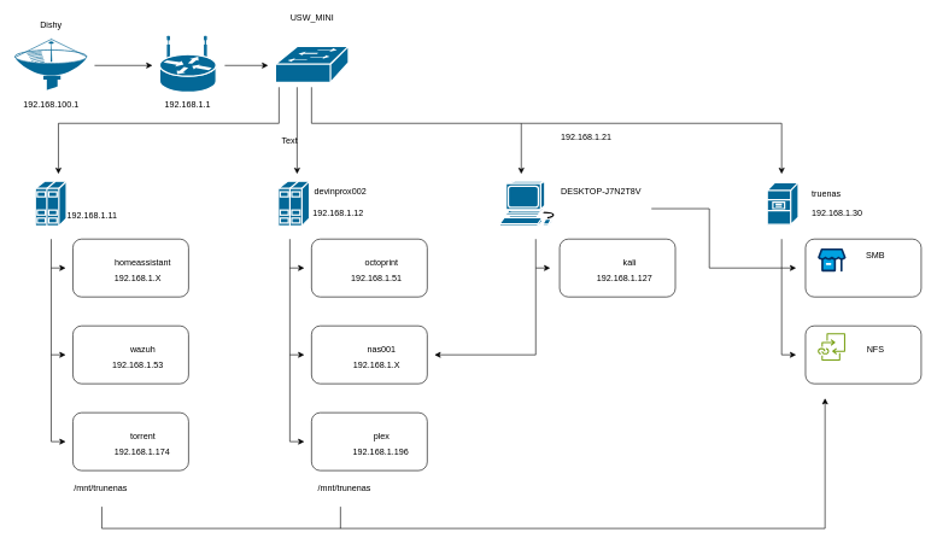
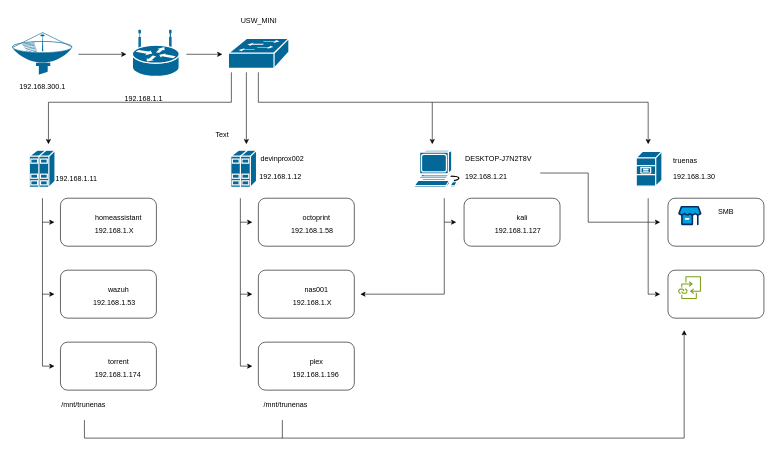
  <mxCell id="0" />
  <mxCell id="1" parent="0" />
  <mxCell id="2" value="" style="shape=mxgraph.cisco.wireless.satellite_dish;sketch=0;html=1;pointerEvents=1;dashed=0;fillColor=#036897;strokeColor=#ffffff;strokeWidth=2;verticalLabelPosition=bottom;verticalAlign=top;align=center;outlineConnect=0;" vertex="1" parent="1"><mxGeometry x="20" y="50" width="99" height="74" as="geometry" /></mxCell>
  <mxCell id="3" value="" style="shape=mxgraph.cisco.routers.wireless_router;sketch=0;html=1;pointerEvents=1;dashed=0;fillColor=#036897;strokeColor=#ffffff;strokeWidth=2;verticalLabelPosition=bottom;verticalAlign=top;align=center;outlineConnect=0;" vertex="1" parent="1"><mxGeometry x="220" y="50" width="78" height="77" as="geometry" /></mxCell>
  <mxCell id="4" value="" style="shape=mxgraph.cisco.switches.workgroup_switch;sketch=0;html=1;pointerEvents=1;dashed=0;fillColor=#036897;strokeColor=#ffffff;strokeWidth=2;verticalLabelPosition=bottom;verticalAlign=top;align=center;outlineConnect=0;" vertex="1" parent="1"><mxGeometry x="380" y="63.5" width="101" height="50" as="geometry" /></mxCell>
  <mxCell id="5" value="" style="shape=mxgraph.cisco.servers.standard_host;sketch=0;html=1;pointerEvents=1;dashed=0;fillColor=#036897;strokeColor=#ffffff;strokeWidth=2;verticalLabelPosition=bottom;verticalAlign=top;align=center;outlineConnect=0;" vertex="1" parent="1"><mxGeometry x="384" y="250" width="43" height="62" as="geometry" /></mxCell>
  <mxCell id="6" value="" style="shape=mxgraph.cisco.servers.standard_host;sketch=0;html=1;pointerEvents=1;dashed=0;fillColor=#036897;strokeColor=#ffffff;strokeWidth=2;verticalLabelPosition=bottom;verticalAlign=top;align=center;outlineConnect=0;" vertex="1" parent="1"><mxGeometry x="48" y="250" width="43" height="62" as="geometry" /></mxCell>
  <mxCell id="7" value="" style="shape=mxgraph.cisco.computers_and_peripherals.workstation;sketch=0;html=1;pointerEvents=1;dashed=0;fillColor=#036897;strokeColor=#ffffff;strokeWidth=2;verticalLabelPosition=bottom;verticalAlign=top;align=center;outlineConnect=0;" vertex="1" parent="1"><mxGeometry x="690" y="250" width="83" height="62" as="geometry" /></mxCell>
  <mxCell id="8" value="" style="endArrow=classic;html=1;rounded=0;" edge="1" parent="1"><mxGeometry width="50" height="50" relative="1" as="geometry"><mxPoint x="80" y="170" as="sourcePoint" /><mxPoint x="80" y="240" as="targetPoint" /></mxGeometry></mxCell>
  <mxCell id="9" value="" style="endArrow=none;html=1;rounded=0;" edge="1" parent="1"><mxGeometry width="50" height="50" relative="1" as="geometry"><mxPoint x="80" y="170" as="sourcePoint" /><mxPoint x="385" y="120" as="targetPoint" /><Array as="points"><mxPoint x="385" y="170" /></Array></mxGeometry></mxCell>
  <mxCell id="10" value="" style="endArrow=classic;html=1;rounded=0;" edge="1" parent="1"><mxGeometry width="50" height="50" relative="1" as="geometry"><mxPoint x="410" y="120" as="sourcePoint" /><mxPoint x="410" y="240" as="targetPoint" /></mxGeometry></mxCell>
  <mxCell id="11" value="" style="endArrow=classic;html=1;rounded=0;" edge="1" parent="1"><mxGeometry width="50" height="50" relative="1" as="geometry"><mxPoint x="720" y="170" as="sourcePoint" /><mxPoint x="720" y="240" as="targetPoint" /></mxGeometry></mxCell>
  <mxCell id="12" value="" style="endArrow=none;html=1;rounded=0;" edge="1" parent="1"><mxGeometry width="50" height="50" relative="1" as="geometry"><mxPoint x="430" y="120" as="sourcePoint" /><mxPoint x="720" y="170" as="targetPoint" /><Array as="points"><mxPoint x="430" y="170" /></Array></mxGeometry></mxCell>
  <mxCell id="13" value="devinprox002" style="text;html=1;align=center;verticalAlign=middle;whiteSpace=wrap;rounded=0;" vertex="1" parent="1"><mxGeometry x="440" y="250" width="60" height="30" as="geometry" /></mxCell>
  <mxCell id="14" value="" style="endArrow=classic;html=1;rounded=0;" edge="1" parent="1"><mxGeometry width="50" height="50" relative="1" as="geometry"><mxPoint x="310" y="90" as="sourcePoint" /><mxPoint x="370" y="90" as="targetPoint" /></mxGeometry></mxCell>
  <mxCell id="15" value="" style="endArrow=classic;html=1;rounded=0;" edge="1" parent="1"><mxGeometry width="50" height="50" relative="1" as="geometry"><mxPoint x="130" y="90" as="sourcePoint" /><mxPoint x="210" y="90" as="targetPoint" /></mxGeometry></mxCell>
  <mxCell id="16" value="DESKTOP-J7N2T8V" style="text;html=1;align=left;verticalAlign=middle;whiteSpace=wrap;rounded=0;" vertex="1" parent="1"><mxGeometry x="773" y="250" width="120" height="30" as="geometry" /></mxCell>
  <mxCell id="17" value="" style="rounded=1;whiteSpace=wrap;html=1;" vertex="1" parent="1"><mxGeometry x="100" y="330" width="160" height="80" as="geometry" /></mxCell>
  <mxCell id="18" value="" style="shape=image;html=1;verticalAlign=top;verticalLabelPosition=bottom;labelBackgroundColor=#ffffff;imageAspect=0;aspect=fixed;image=https://cdn1.iconfinder.com/data/icons/Vista-Inspirate_1.0/128x128/apps/debian.png" vertex="1" parent="1"><mxGeometry x="107" y="340" width="38" height="38" as="geometry" /></mxCell>
  <mxCell id="19" value="homeassistant" style="text;html=1;align=center;verticalAlign=middle;whiteSpace=wrap;rounded=0;" vertex="1" parent="1"><mxGeometry x="167" y="348" width="60" height="30" as="geometry" /></mxCell>
  <mxCell id="20" value="192.168.1.X" style="text;html=1;align=center;verticalAlign=middle;whiteSpace=wrap;rounded=0;" vertex="1" parent="1"><mxGeometry x="160" y="370" width="60" height="30" as="geometry" /></mxCell>
  <mxCell id="21" value="" style="rounded=1;whiteSpace=wrap;html=1;" vertex="1" parent="1"><mxGeometry x="100" y="450" width="160" height="80" as="geometry" /></mxCell>
  <mxCell id="22" value="" style="shape=image;html=1;verticalAlign=top;verticalLabelPosition=bottom;labelBackgroundColor=#ffffff;imageAspect=0;aspect=fixed;image=https://cdn1.iconfinder.com/data/icons/Vista-Inspirate_1.0/128x128/apps/debian.png" vertex="1" parent="1"><mxGeometry x="107" y="460" width="38" height="38" as="geometry" /></mxCell>
  <mxCell id="23" value="wazuh" style="text;html=1;align=center;verticalAlign=middle;whiteSpace=wrap;rounded=0;" vertex="1" parent="1"><mxGeometry x="167" y="468" width="60" height="30" as="geometry" /></mxCell>
  <mxCell id="24" value="192.168.1.53" style="text;html=1;align=center;verticalAlign=middle;whiteSpace=wrap;rounded=0;" vertex="1" parent="1"><mxGeometry x="160" y="490" width="60" height="30" as="geometry" /></mxCell>
  <mxCell id="25" value="" style="rounded=1;whiteSpace=wrap;html=1;" vertex="1" parent="1"><mxGeometry x="100" y="570" width="160" height="80" as="geometry" /></mxCell>
  <mxCell id="26" value="torrent" style="text;html=1;align=center;verticalAlign=middle;whiteSpace=wrap;rounded=0;" vertex="1" parent="1"><mxGeometry x="167" y="588" width="60" height="30" as="geometry" /></mxCell>
  <mxCell id="27" value="192.168.1.174" style="text;html=1;align=center;verticalAlign=middle;whiteSpace=wrap;rounded=0;" vertex="1" parent="1"><mxGeometry x="166" y="610" width="60" height="30" as="geometry" /></mxCell>
  <mxCell id="28" value="" style="shape=image;html=1;verticalAlign=top;verticalLabelPosition=bottom;labelBackgroundColor=#ffffff;imageAspect=0;aspect=fixed;image=https://cdn1.iconfinder.com/data/icons/operating-system-flat-1/30/ubuntu-128.png" vertex="1" parent="1"><mxGeometry x="107" y="578" width="40" height="40" as="geometry" /></mxCell>
  <mxCell id="29" value="" style="rounded=1;whiteSpace=wrap;html=1;" vertex="1" parent="1"><mxGeometry x="430" y="330" width="160" height="80" as="geometry" /></mxCell>
  <mxCell id="30" value="" style="shape=image;html=1;verticalAlign=top;verticalLabelPosition=bottom;labelBackgroundColor=#ffffff;imageAspect=0;aspect=fixed;image=https://cdn1.iconfinder.com/data/icons/Vista-Inspirate_1.0/128x128/apps/debian.png" vertex="1" parent="1"><mxGeometry x="437" y="340" width="38" height="38" as="geometry" /></mxCell>
  <mxCell id="31" value="octoprint" style="text;html=1;align=center;verticalAlign=middle;whiteSpace=wrap;rounded=0;" vertex="1" parent="1"><mxGeometry x="497" y="348" width="60" height="30" as="geometry" /></mxCell>
- <mxCell id="32" value="192.168.1.51" style="text;html=1;align=center;verticalAlign=middle;whiteSpace=wrap;rounded=0;" vertex="1" parent="1"><mxGeometry x="490" y="370" width="60" height="30" as="geometry" /></mxCell>
+ <mxCell id="32" value="192.168.1.58" style="text;html=1;align=center;verticalAlign=middle;whiteSpace=wrap;rounded=0;" vertex="1" parent="1"><mxGeometry x="490" y="370" width="60" height="30" as="geometry" /></mxCell>
  <mxCell id="33" value="" style="rounded=1;whiteSpace=wrap;html=1;" vertex="1" parent="1"><mxGeometry x="430" y="450" width="160" height="80" as="geometry" /></mxCell>
  <mxCell id="34" value="" style="shape=image;html=1;verticalAlign=top;verticalLabelPosition=bottom;labelBackgroundColor=#ffffff;imageAspect=0;aspect=fixed;image=https://cdn1.iconfinder.com/data/icons/Vista-Inspirate_1.0/128x128/apps/debian.png" vertex="1" parent="1"><mxGeometry x="437" y="460" width="38" height="38" as="geometry" /></mxCell>
  <mxCell id="35" value="nas001" style="text;html=1;align=center;verticalAlign=middle;whiteSpace=wrap;rounded=0;" vertex="1" parent="1"><mxGeometry x="497" y="468" width="60" height="30" as="geometry" /></mxCell>
  <mxCell id="36" value="192.168.1.X" style="text;html=1;align=center;verticalAlign=middle;whiteSpace=wrap;rounded=0;" vertex="1" parent="1"><mxGeometry x="490" y="490" width="60" height="30" as="geometry" /></mxCell>
  <mxCell id="37" value="" style="rounded=1;whiteSpace=wrap;html=1;" vertex="1" parent="1"><mxGeometry x="430" y="570" width="160" height="80" as="geometry" /></mxCell>
  <mxCell id="38" value="plex" style="text;html=1;align=center;verticalAlign=middle;whiteSpace=wrap;rounded=0;" vertex="1" parent="1"><mxGeometry x="497" y="588" width="60" height="30" as="geometry" /></mxCell>
  <mxCell id="39" value="192.168.1.196" style="text;html=1;align=center;verticalAlign=middle;whiteSpace=wrap;rounded=0;" vertex="1" parent="1"><mxGeometry x="496" y="610" width="60" height="30" as="geometry" /></mxCell>
  <mxCell id="40" value="" style="shape=image;html=1;verticalAlign=top;verticalLabelPosition=bottom;labelBackgroundColor=#ffffff;imageAspect=0;aspect=fixed;image=https://cdn1.iconfinder.com/data/icons/Vista-Inspirate_1.0/128x128/apps/debian.png" vertex="1" parent="1"><mxGeometry x="440" y="580" width="38" height="38" as="geometry" /></mxCell>
- <mxCell id="41" value="&lt;div&gt;&lt;span style=&quot;white-space: pre; white-space: normal;&quot;&gt;&#09;&lt;/span&gt;&lt;/div&gt;&lt;div&gt;USW_MINI&lt;/div&gt;" style="text;html=1;align=center;verticalAlign=middle;whiteSpace=wrap;rounded=0;" vertex="1" parent="1"><mxGeometry x="400.5" y="10" width="60" height="30" as="geometry" /></mxCell>
+ <mxCell id="41" value="&lt;div&gt;&lt;span style=&quot;white-space: pre; white-space: normal;&quot;&gt;&#09;&lt;/span&gt;&lt;/div&gt;&lt;div&gt;USW_MINI&lt;/div&gt;" style="text;html=1;align=center;verticalAlign=middle;whiteSpace=wrap;rounded=0;" vertex="1" parent="1"><mxGeometry x="400.5" y="20" width="60" height="30" as="geometry" /></mxCell>
  <mxCell id="42" value="" style="endArrow=classic;html=1;rounded=0;" edge="1" parent="1"><mxGeometry width="50" height="50" relative="1" as="geometry"><mxPoint x="400" y="330" as="sourcePoint" /><mxPoint x="420" y="610" as="targetPoint" /><Array as="points"><mxPoint x="400" y="610" /></Array></mxGeometry></mxCell>
  <mxCell id="43" value="" style="endArrow=classic;html=1;rounded=0;" edge="1" parent="1"><mxGeometry width="50" height="50" relative="1" as="geometry"><mxPoint x="400" y="490" as="sourcePoint" /><mxPoint x="420" y="490" as="targetPoint" /></mxGeometry></mxCell>
  <mxCell id="44" value="" style="endArrow=classic;html=1;rounded=0;" edge="1" parent="1"><mxGeometry width="50" height="50" relative="1" as="geometry"><mxPoint x="400" y="370" as="sourcePoint" /><mxPoint x="420" y="370" as="targetPoint" /></mxGeometry></mxCell>
  <mxCell id="45" value="" style="endArrow=classic;html=1;rounded=0;" edge="1" parent="1"><mxGeometry width="50" height="50" relative="1" as="geometry"><mxPoint x="70" y="330" as="sourcePoint" /><mxPoint x="90" y="610" as="targetPoint" /><Array as="points"><mxPoint x="70" y="610" /></Array></mxGeometry></mxCell>
  <mxCell id="46" value="" style="endArrow=classic;html=1;rounded=0;" edge="1" parent="1"><mxGeometry width="50" height="50" relative="1" as="geometry"><mxPoint x="70" y="490" as="sourcePoint" /><mxPoint x="90" y="490" as="targetPoint" /></mxGeometry></mxCell>
  <mxCell id="47" value="" style="endArrow=classic;html=1;rounded=0;" edge="1" parent="1"><mxGeometry width="50" height="50" relative="1" as="geometry"><mxPoint x="70" y="370" as="sourcePoint" /><mxPoint x="90" y="370" as="targetPoint" /></mxGeometry></mxCell>
  <mxCell id="48" value="192.168.1.11" style="text;html=1;align=center;verticalAlign=middle;whiteSpace=wrap;rounded=0;" vertex="1" parent="1"><mxGeometry x="97" y="282" width="60" height="30" as="geometry" /></mxCell>
  <mxCell id="49" value="192.168.1.12" style="text;html=1;align=center;verticalAlign=middle;whiteSpace=wrap;rounded=0;" vertex="1" parent="1"><mxGeometry x="437" y="280" width="60" height="30" as="geometry" /></mxCell>
- <mxCell id="50" value="192.168.1.21" style="text;html=1;align=left;verticalAlign=middle;whiteSpace=wrap;rounded=0;" vertex="1" parent="1"><mxGeometry x="773" y="175" width="60" height="30" as="geometry" /></mxCell>
+ <mxCell id="50" value="192.168.1.21" style="text;html=1;align=left;verticalAlign=middle;whiteSpace=wrap;rounded=0;" vertex="1" parent="1"><mxGeometry x="773" y="280" width="60" height="30" as="geometry" /></mxCell>
  <mxCell id="51" value="" style="rounded=1;whiteSpace=wrap;html=1;" vertex="1" parent="1"><mxGeometry x="773" y="330" width="160" height="80" as="geometry" /></mxCell>
  <mxCell id="52" value="kali" style="text;html=1;align=center;verticalAlign=middle;whiteSpace=wrap;rounded=0;" vertex="1" parent="1"><mxGeometry x="840" y="348" width="60" height="30" as="geometry" /></mxCell>
  <mxCell id="53" value="192.168.1.127" style="text;html=1;align=center;verticalAlign=middle;whiteSpace=wrap;rounded=0;" vertex="1" parent="1"><mxGeometry x="833" y="370" width="60" height="30" as="geometry" /></mxCell>
  <mxCell id="54" value="" style="shape=image;html=1;verticalAlign=top;verticalLabelPosition=bottom;labelBackgroundColor=#ffffff;imageAspect=0;aspect=fixed;image=https://cdn4.iconfinder.com/data/icons/game-of-thrones-4/64/game_of_thrones_game_thrones_series_character_avatar_dragon-128.png" vertex="1" parent="1"><mxGeometry x="780" y="338" width="40" height="40" as="geometry" /></mxCell>
  <mxCell id="55" value="" style="endArrow=classic;html=1;rounded=0;" edge="1" parent="1"><mxGeometry width="50" height="50" relative="1" as="geometry"><mxPoint x="740" y="330" as="sourcePoint" /><mxPoint x="760" y="370" as="targetPoint" /><Array as="points"><mxPoint x="740" y="370" /></Array></mxGeometry></mxCell>
- <mxCell id="56" value="192.168.1.1" style="text;html=1;align=center;verticalAlign=middle;whiteSpace=wrap;rounded=0;" vertex="1" parent="1"><mxGeometry x="229" y="130" width="60" height="30" as="geometry" /></mxCell>
- <mxCell id="57" value="Text" style="text;html=1;align=center;verticalAlign=middle;whiteSpace=wrap;rounded=0;" vertex="1" parent="1"><mxGeometry x="370" y="180" width="60" height="30" as="geometry" /></mxCell>
- <mxCell id="58" value="Dishy" style="text;html=1;align=center;verticalAlign=middle;whiteSpace=wrap;rounded=0;" vertex="1" parent="1"><mxGeometry x="40" y="20" width="60" height="30" as="geometry" /></mxCell>
- <mxCell id="59" value="192.168.100.1" style="text;html=1;align=center;verticalAlign=middle;whiteSpace=wrap;rounded=0;" vertex="1" parent="1"><mxGeometry x="40" y="130" width="60" height="30" as="geometry" /></mxCell>
+ <mxCell id="56" value="192.168.1.1" style="text;html=1;align=center;verticalAlign=middle;whiteSpace=wrap;rounded=0;" vertex="1" parent="1"><mxGeometry x="209" y="150" width="60" height="30" as="geometry" /></mxCell>
+ <mxCell id="57" value="Text" style="text;html=1;align=center;verticalAlign=middle;whiteSpace=wrap;rounded=0;" vertex="1" parent="1"><mxGeometry x="340" y="210" width="60" height="30" as="geometry" /></mxCell>
+ <mxCell id="59" value="192.168.300.1" style="text;html=1;align=center;verticalAlign=middle;whiteSpace=wrap;rounded=0;" vertex="1" parent="1"><mxGeometry x="40" y="130" width="60" height="30" as="geometry" /></mxCell>
  <mxCell id="60" value="" style="shape=mxgraph.cisco.servers.file_server;sketch=0;html=1;pointerEvents=1;dashed=0;fillColor=#036897;strokeColor=#ffffff;strokeWidth=2;verticalLabelPosition=bottom;verticalAlign=top;align=center;outlineConnect=0;" vertex="1" parent="1"><mxGeometry x="1060" y="252" width="43" height="58" as="geometry" /></mxCell>
  <mxCell id="61" value="" style="endArrow=classic;html=1;rounded=0;" edge="1" parent="1"><mxGeometry width="50" height="50" relative="1" as="geometry"><mxPoint x="720" y="170" as="sourcePoint" /><mxPoint x="1080" y="240" as="targetPoint" /><Array as="points"><mxPoint x="1080" y="170" /></Array></mxGeometry></mxCell>
  <mxCell id="62" value="truenas" style="text;html=1;align=left;verticalAlign=middle;whiteSpace=wrap;rounded=0;" vertex="1" parent="1"><mxGeometry x="1120" y="252" width="60" height="30" as="geometry" /></mxCell>
  <mxCell id="63" value="192.168.1.30" style="text;html=1;align=left;verticalAlign=middle;whiteSpace=wrap;rounded=0;" vertex="1" parent="1"><mxGeometry x="1120" y="280" width="60" height="30" as="geometry" /></mxCell>
  <mxCell id="64" value="" style="rounded=1;whiteSpace=wrap;html=1;" vertex="1" parent="1"><mxGeometry x="1113" y="330" width="160" height="80" as="geometry" /></mxCell>
  <mxCell id="65" value="SMB" style="text;html=1;align=center;verticalAlign=middle;whiteSpace=wrap;rounded=0;" vertex="1" parent="1"><mxGeometry x="1180" y="338" width="60" height="30" as="geometry" /></mxCell>
  <mxCell id="66" value="" style="endArrow=classic;html=1;rounded=0;" edge="1" parent="1"><mxGeometry width="50" height="50" relative="1" as="geometry"><mxPoint x="1080" y="330" as="sourcePoint" /><mxPoint x="1100" y="370" as="targetPoint" /><Array as="points"><mxPoint x="1080" y="370" /></Array></mxGeometry></mxCell>
  <mxCell id="67" value="" style="verticalLabelPosition=bottom;aspect=fixed;html=1;shape=mxgraph.salesforce.smb;" vertex="1" parent="1"><mxGeometry x="1130" y="343" width="39.02" height="32" as="geometry" /></mxCell>
  <mxCell id="68" value="" style="rounded=1;whiteSpace=wrap;html=1;" vertex="1" parent="1"><mxGeometry x="1113" y="450" width="160" height="80" as="geometry" /></mxCell>
- <mxCell id="69" value="NFS" style="text;html=1;align=center;verticalAlign=middle;whiteSpace=wrap;rounded=0;" vertex="1" parent="1"><mxGeometry x="1180" y="468" width="60" height="30" as="geometry" /></mxCell>
  <mxCell id="70" value="" style="sketch=0;outlineConnect=0;fontColor=#232F3E;gradientColor=none;fillColor=#7AA116;strokeColor=none;dashed=0;verticalLabelPosition=bottom;verticalAlign=top;align=center;html=1;fontSize=12;fontStyle=0;aspect=fixed;pointerEvents=1;shape=mxgraph.aws4.file_cache_hybrid_nfs_linked_datasets;" vertex="1" parent="1"><mxGeometry x="1130" y="460" width="38" height="38" as="geometry" /></mxCell>
  <mxCell id="71" value="/mnt/trunenas" style="text;html=1;align=left;verticalAlign=middle;resizable=0;points=[];autosize=1;strokeColor=none;fillColor=none;" vertex="1" parent="1"><mxGeometry x="100" y="660" width="100" height="30" as="geometry" /></mxCell>
  <mxCell id="72" value="/mnt/trunenas" style="text;html=1;align=left;verticalAlign=middle;resizable=0;points=[];autosize=1;strokeColor=none;fillColor=none;" vertex="1" parent="1"><mxGeometry x="437" y="660" width="100" height="30" as="geometry" /></mxCell>
  <mxCell id="73" value="" style="endArrow=none;html=1;rounded=0;" edge="1" parent="1"><mxGeometry width="50" height="50" relative="1" as="geometry"><mxPoint x="140" y="700" as="sourcePoint" /><mxPoint x="1140" y="730" as="targetPoint" /><Array as="points"><mxPoint x="140" y="730" /></Array></mxGeometry></mxCell>
  <mxCell id="74" value="" style="endArrow=none;html=1;rounded=0;" edge="1" parent="1"><mxGeometry width="50" height="50" relative="1" as="geometry"><mxPoint x="470" y="700" as="sourcePoint" /><mxPoint x="470" y="730" as="targetPoint" /></mxGeometry></mxCell>
  <mxCell id="75" value="" style="endArrow=classic;html=1;rounded=0;" edge="1" parent="1"><mxGeometry width="50" height="50" relative="1" as="geometry"><mxPoint x="1140" y="730" as="sourcePoint" /><mxPoint x="1140" y="550" as="targetPoint" /></mxGeometry></mxCell>
  <mxCell id="76" value="" style="endArrow=none;html=1;rounded=0;" edge="1" parent="1"><mxGeometry width="50" height="50" relative="1" as="geometry"><mxPoint x="900" y="288" as="sourcePoint" /><mxPoint x="980" y="370" as="targetPoint" /><Array as="points"><mxPoint x="980" y="288" /></Array></mxGeometry></mxCell>
  <mxCell id="77" value="" style="endArrow=none;html=1;rounded=0;" edge="1" parent="1"><mxGeometry width="50" height="50" relative="1" as="geometry"><mxPoint x="980" y="370" as="sourcePoint" /><mxPoint x="1080" y="370" as="targetPoint" /></mxGeometry></mxCell>
  <mxCell id="78" value="" style="endArrow=classic;html=1;rounded=0;" edge="1" parent="1"><mxGeometry width="50" height="50" relative="1" as="geometry"><mxPoint x="740" y="370" as="sourcePoint" /><mxPoint x="600" y="490" as="targetPoint" /><Array as="points"><mxPoint x="740" y="490" /></Array></mxGeometry></mxCell>
  <mxCell id="79" value="" style="endArrow=classic;html=1;rounded=0;" edge="1" parent="1"><mxGeometry width="50" height="50" relative="1" as="geometry"><mxPoint x="1080" y="370" as="sourcePoint" /><mxPoint x="1100" y="490" as="targetPoint" /><Array as="points"><mxPoint x="1080" y="490" /></Array></mxGeometry></mxCell>
